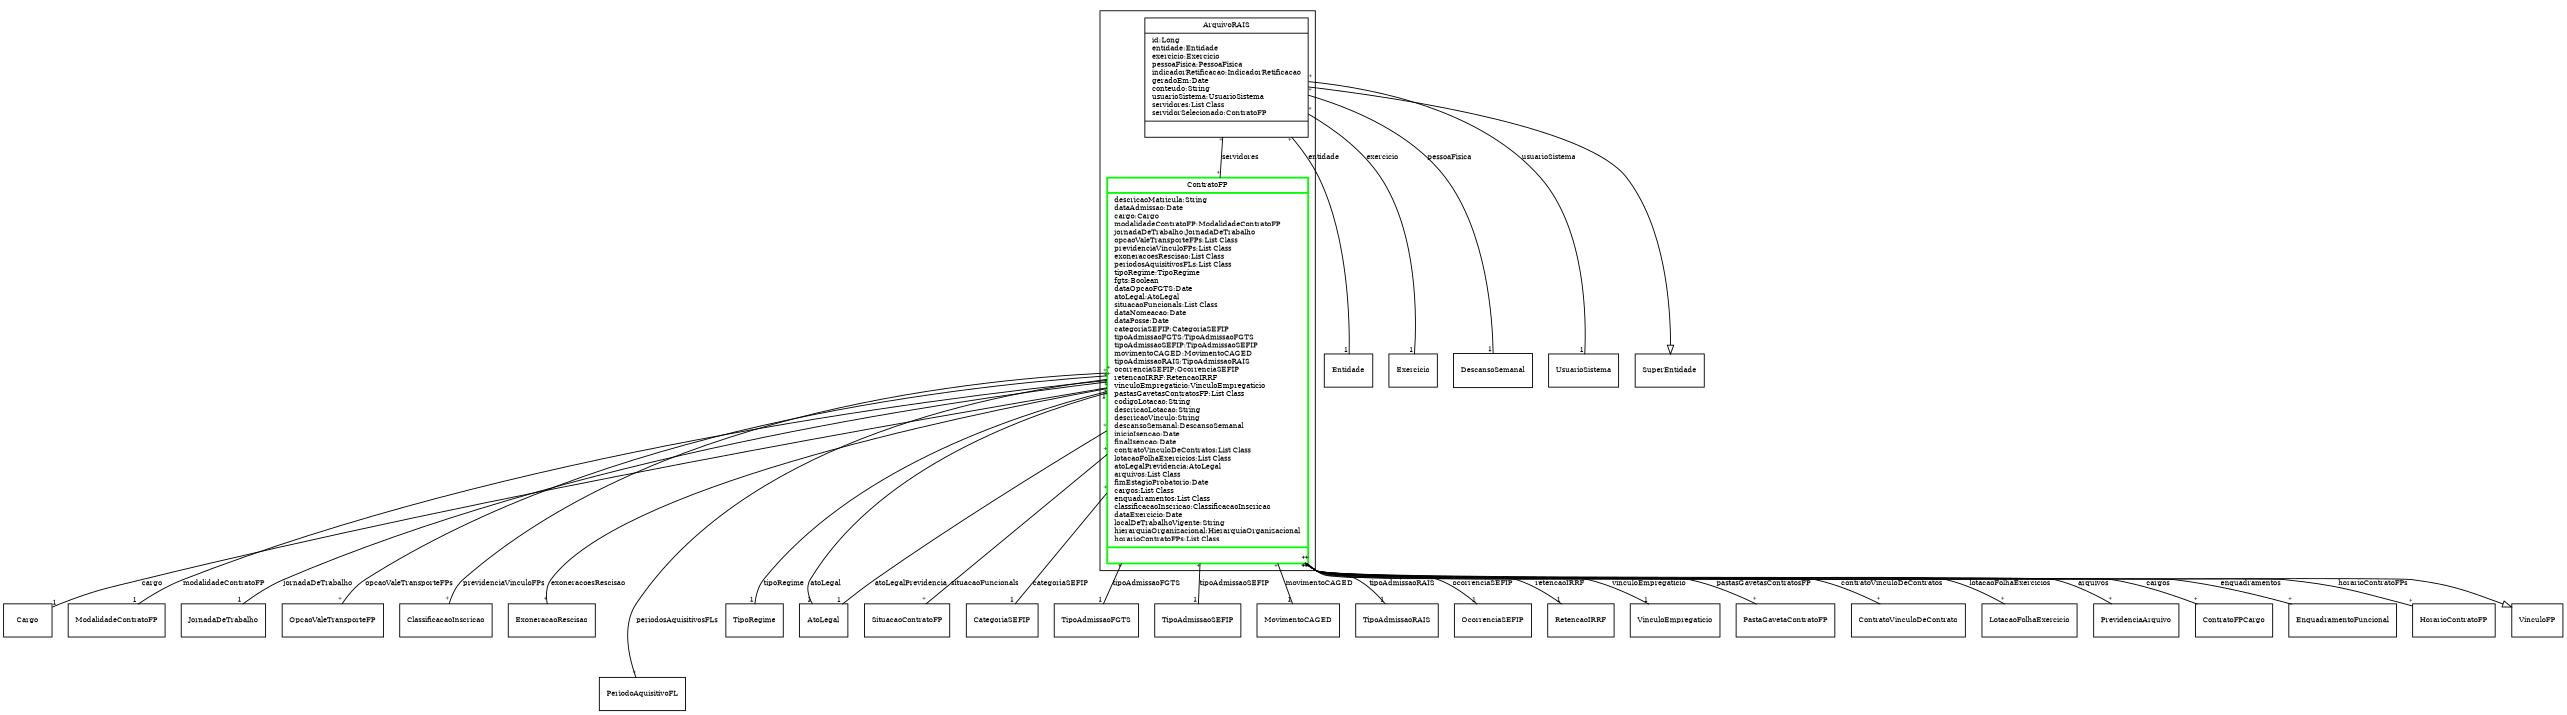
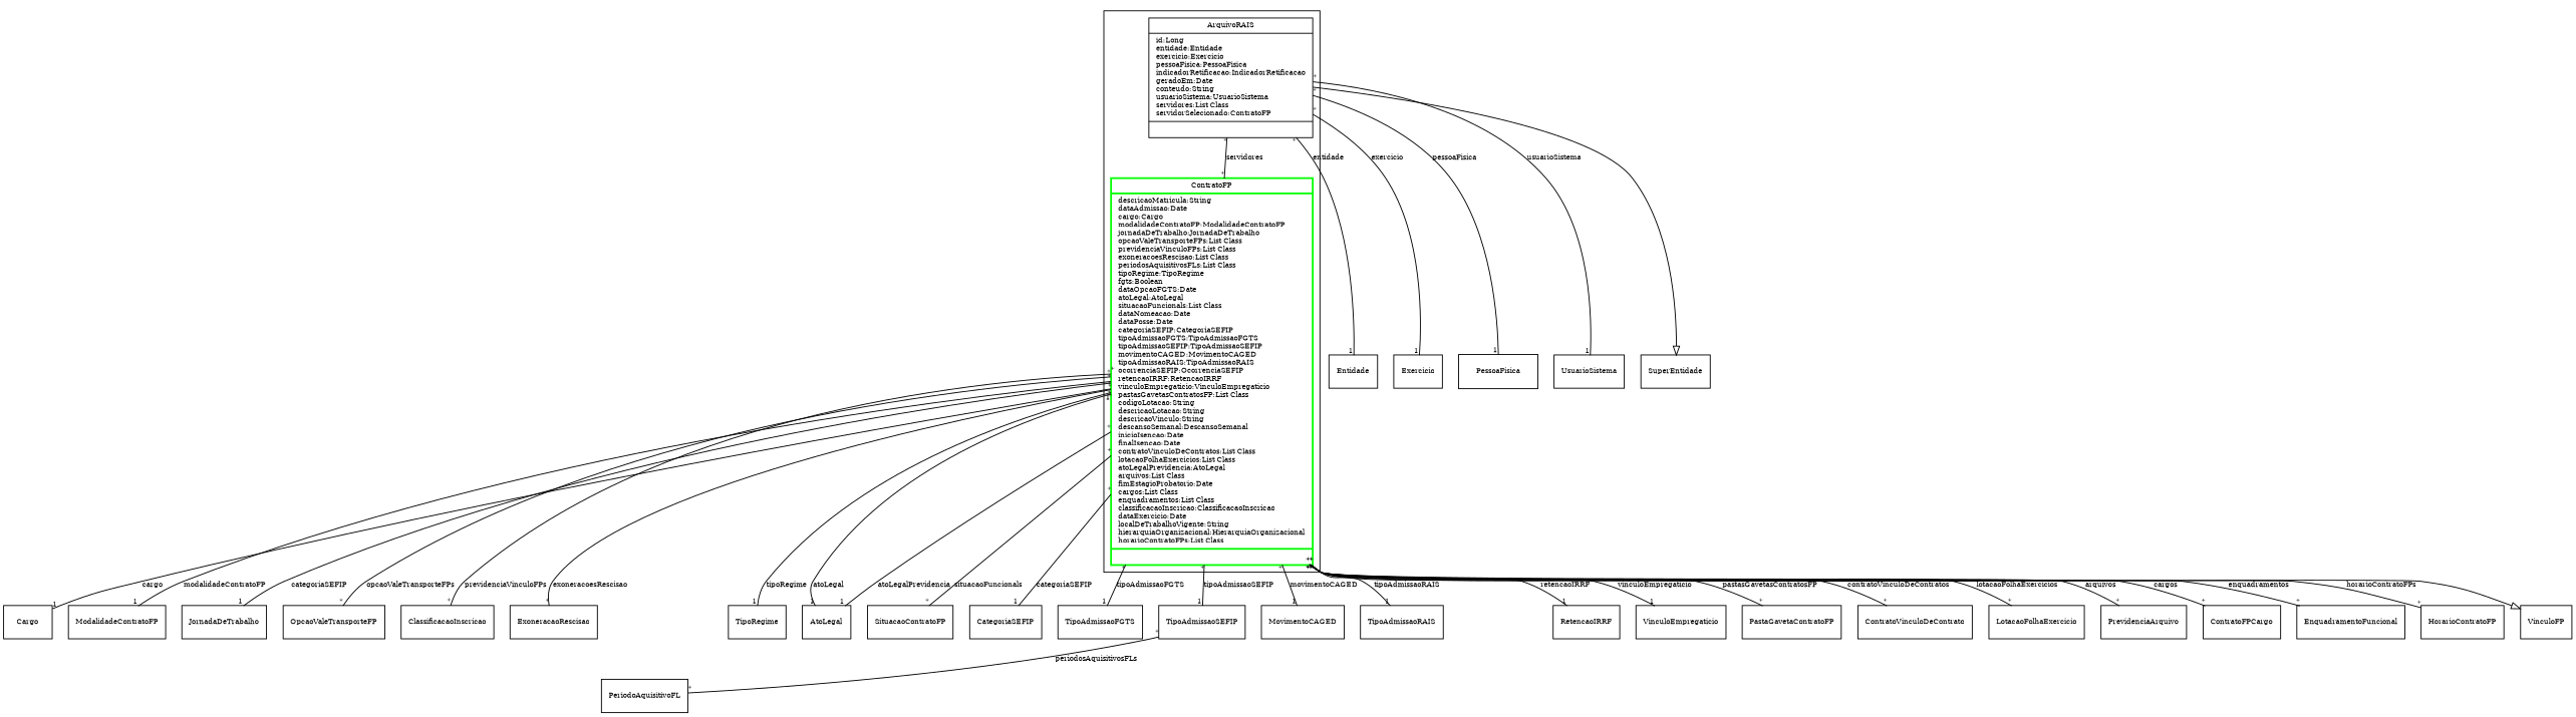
  digraph {
    fontname="Times-Roman"
    fontsize=8
    node [fontname="Times-Roman" fontsize=8 shape=record]
    edge [arrowhead=none fontname="Times-Roman" fontsize=8 headlabel=1 taillabel="*"]
    n1 [label="{ArquivoRAIS|id:Long\lentidade:Entidade\lexercicio:Exercicio\lpessoaFisica:PessoaFisica\lindicadorRetificacao:IndicadorRetificacao\lgeradoEm:Date\lconteudo:String\lusuarioSistema:UsuarioSistema\lservidores:List Class\lservidorSelecionado:ContratoFP\l|\l}"]
    n2 [color="#00FF00" label="{ContratoFP|descricaoMatricula:String\ldataAdmissao:Date\lcargo:Cargo\lmodalidadeContratoFP:ModalidadeContratoFP\ljornadaDeTrabalho:JornadaDeTrabalho\lopcaoValeTransporteFPs:List Class\lprevidenciaVinculoFPs:List Class\lexoneracoesRescisao:List Class\lperiodosAquisitivosFLs:List Class\ltipoRegime:TipoRegime\lfgts:Boolean\ldataOpcaoFGTS:Date\latoLegal:AtoLegal\lsituacaoFuncionals:List Class\ldataNomeacao:Date\ldataPosse:Date\lcategoriaSEFIP:CategoriaSEFIP\ltipoAdmissaoFGTS:TipoAdmissaoFGTS\ltipoAdmissaoSEFIP:TipoAdmissaoSEFIP\lmovimentoCAGED:MovimentoCAGED\ltipoAdmissaoRAIS:TipoAdmissaoRAIS\locorrenciaSEFIP:OcorrenciaSEFIP\lretencaoIRRF:RetencaoIRRF\lvinculoEmpregaticio:VinculoEmpregaticio\lpastasGavetasContratosFP:List Class\lcodigoLotacao:String\ldescricaoLotacao:String\ldescricaoVinculo:String\ldescansoSemanal:DescansoSemanal\linicioIsencao:Date\lfinalIsencao:Date\lcontratoVinculoDeContratos:List Class\llotacaoFolhaExercicios:List Class\latoLegalPrevidencia:AtoLegal\larquivos:List Class\lfimEstagioProbatorio:Date\lcargos:List Class\lenquadramentos:List Class\lclassificacaoInscricao:ClassificacaoInscricao\ldataExercicio:Date\llocalDeTrabalhoVigente:String\lhierarquiaOrganizacional:HierarquiaOrganizacional\lhorarioContratoFPs:List Class\l|\l}" style=bold]
    Entidade
    Exercicio
-   PessoaFisica [label=DescansoSemanal]
+   PessoaFisica
    UsuarioSistema
    SuperEntidade
    Cargo
    ModalidadeContratoFP
    JornadaDeTrabalho
    OpcaoValeTransporteFP
    n12 [label=ClassificacaoInscricao]
    ExoneracaoRescisao
    PeriodoAquisitivoFL
    TipoRegime
    AtoLegal
    SituacaoContratoFP
    CategoriaSEFIP
    TipoAdmissaoFGTS
    TipoAdmissaoSEFIP
    MovimentoCAGED
    TipoAdmissaoRAIS
-   OcorrenciaSEFIP
    RetencaoIRRF
    VinculoEmpregaticio
    PastaGavetaContratoFP
    ContratoVinculoDeContrato
    LotacaoFolhaExercicio
    PrevidenciaArquivo
    ContratoFPCargo
    EnquadramentoFuncional
    HorarioContratoFP
    VinculoFP
    subgraph cluster_1 {
      n1
      n2
    }
    n1 -> n2 [headlabel="*" label=servidores]
    n1 -> Entidade [label=entidade]
    n1 -> Exercicio [label=exercicio]
    n1 -> PessoaFisica [label=pessoaFisica]
    n1 -> UsuarioSistema [label=usuarioSistema]
    n1 -> SuperEntidade [arrowhead=empty headlabel="" taillabel=""]
    n2 -> Cargo [label=cargo]
    n2 -> ModalidadeContratoFP [label=modalidadeContratoFP]
-   n2 -> JornadaDeTrabalho [label=jornadaDeTrabalho]
+   n2 -> JornadaDeTrabalho [label=categoriaSEFIP]
    n2 -> OpcaoValeTransporteFP [headlabel="*" label=opcaoValeTransporteFPs]
    n2 -> n12 [headlabel="*" label=previdenciaVinculoFPs]
    n2 -> ExoneracaoRescisao [headlabel="*" label=exoneracoesRescisao]
-   n2 -> PeriodoAquisitivoFL [headlabel="*" label=periodosAquisitivosFLs]
+   TipoAdmissaoSEFIP -> PeriodoAquisitivoFL [headlabel="*" label=periodosAquisitivosFLs]
    n2 -> TipoRegime [label=tipoRegime]
    n2 -> AtoLegal [label=atoLegal taillabel=1]
    n2 -> AtoLegal [label=atoLegalPrevidencia]
    n2 -> SituacaoContratoFP [headlabel="*" label=situacaoFuncionals]
    n2 -> CategoriaSEFIP [label=categoriaSEFIP]
    n2 -> TipoAdmissaoFGTS [label=tipoAdmissaoFGTS]
    n2 -> TipoAdmissaoSEFIP [label=tipoAdmissaoSEFIP]
    n2 -> MovimentoCAGED [label=movimentoCAGED]
    n2 -> TipoAdmissaoRAIS [label=tipoAdmissaoRAIS]
-   n2 -> OcorrenciaSEFIP [label=ocorrenciaSEFIP]
    n2 -> RetencaoIRRF [label=retencaoIRRF]
    n2 -> VinculoEmpregaticio [label=vinculoEmpregaticio]
    n2 -> PastaGavetaContratoFP [headlabel="*" label=pastasGavetasContratosFP]
    n2 -> ContratoVinculoDeContrato [headlabel="*" label=contratoVinculoDeContratos]
    n2 -> LotacaoFolhaExercicio [headlabel="*" label=lotacaoFolhaExercicios]
    n2 -> PrevidenciaArquivo [headlabel="*" label=arquivos]
    n2 -> ContratoFPCargo [headlabel="*" label=cargos]
    n2 -> EnquadramentoFuncional [headlabel="*" label=enquadramentos]
    n2 -> HorarioContratoFP [headlabel="*" label=horarioContratoFPs]
    n2 -> VinculoFP [arrowhead=empty headlabel="" taillabel=""]
  }
